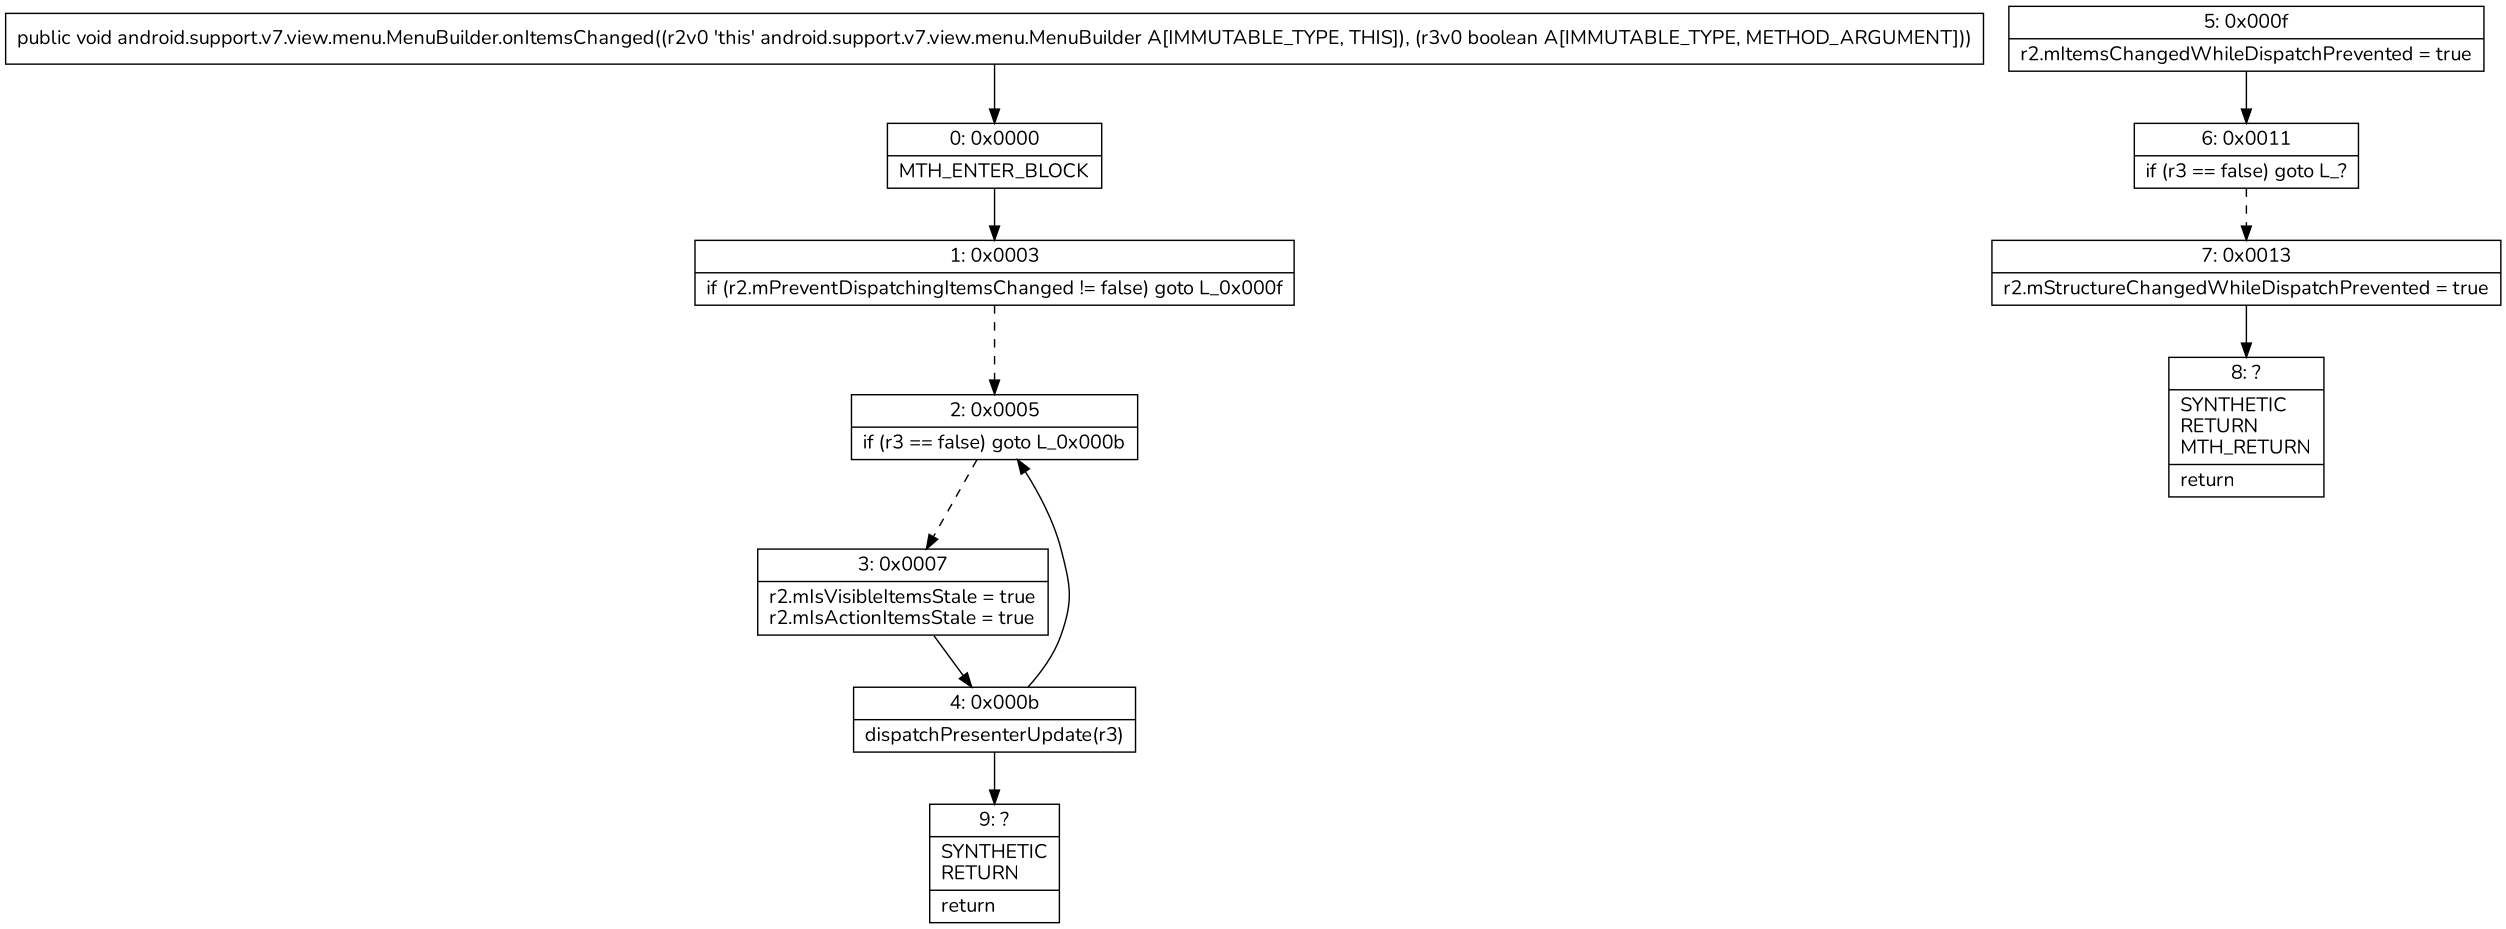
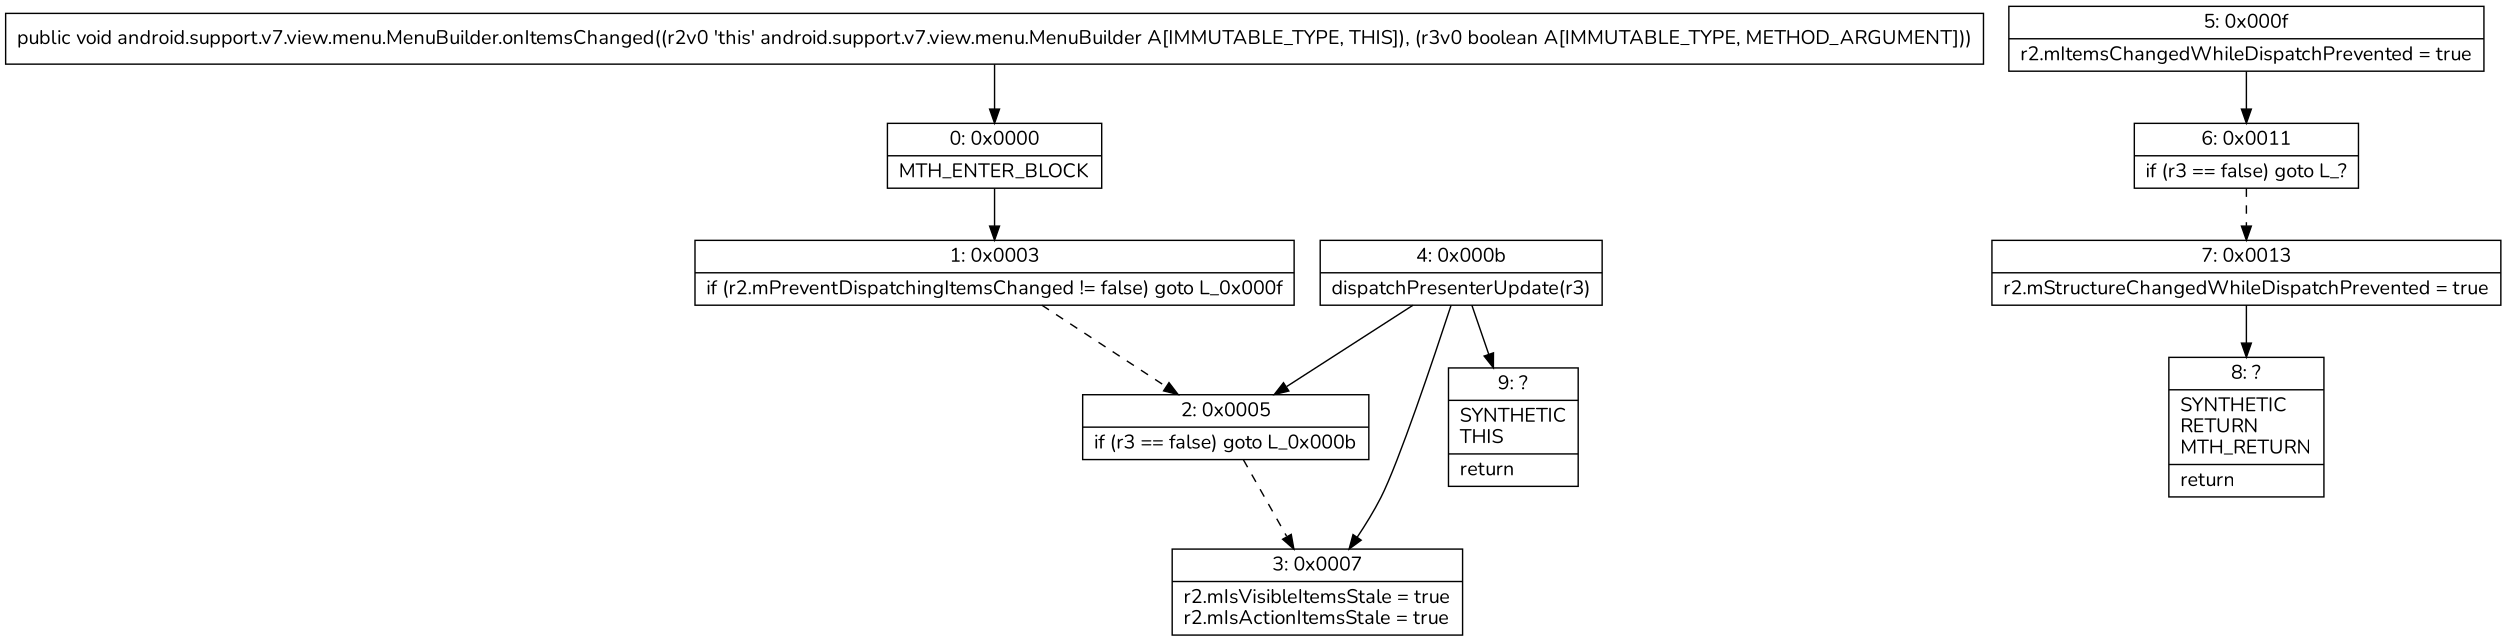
  digraph {
    fontname=Nunito
    node [fontname=Nunito shape=record]
    edge [fontname=Nunito]
    n1 [label="{0\:\ 0x0000|MTH_ENTER_BLOCK\l}"]
    n2 [label="{1\:\ 0x0003|if (r2.mPreventDispatchingItemsChanged != false) goto L_0x000f\l}"]
    n3 [label="{2\:\ 0x0005|if (r3 == false) goto L_0x000b\l}"]
    n4 [label="{3\:\ 0x0007|r2.mIsVisibleItemsStale = true\lr2.mIsActionItemsStale = true\l}"]
    n5 [label="{5\:\ 0x000f|r2.mItemsChangedWhileDispatchPrevented = true\l}"]
    n6 [label="{6\:\ 0x0011|if (r3 == false) goto L_?\l}"]
    n7 [label="{4\:\ 0x000b|dispatchPresenterUpdate(r3)\l}"]
-   n8 [label="{9\:\ ?|SYNTHETIC\lRETURN\l|return\l}"]
+   n8 [label="{9\:\ ?|SYNTHETIC\lTHIS\l|return\l}"]
    n9 [label="{7\:\ 0x0013|r2.mStructureChangedWhileDispatchPrevented = true\l}"]
    n10 [label="{8\:\ ?|SYNTHETIC\lRETURN\lMTH_RETURN\l|return\l}"]
    n11 [label="{public void android.support.v7.view.menu.MenuBuilder.onItemsChanged((r2v0 'this' android.support.v7.view.menu.MenuBuilder A[IMMUTABLE_TYPE, THIS]), (r3v0 boolean A[IMMUTABLE_TYPE, METHOD_ARGUMENT])) }"]
    n1 -> n2
    n2 -> n3 [style=dashed]
    n3 -> n4 [style=dashed]
-   n4 -> n7
+   n7 -> n4
    n5 -> n6
    n6 -> n9 [style=dashed]
    n7 -> n3
    n7 -> n8
    n9 -> n10
    n11 -> n1
  }
